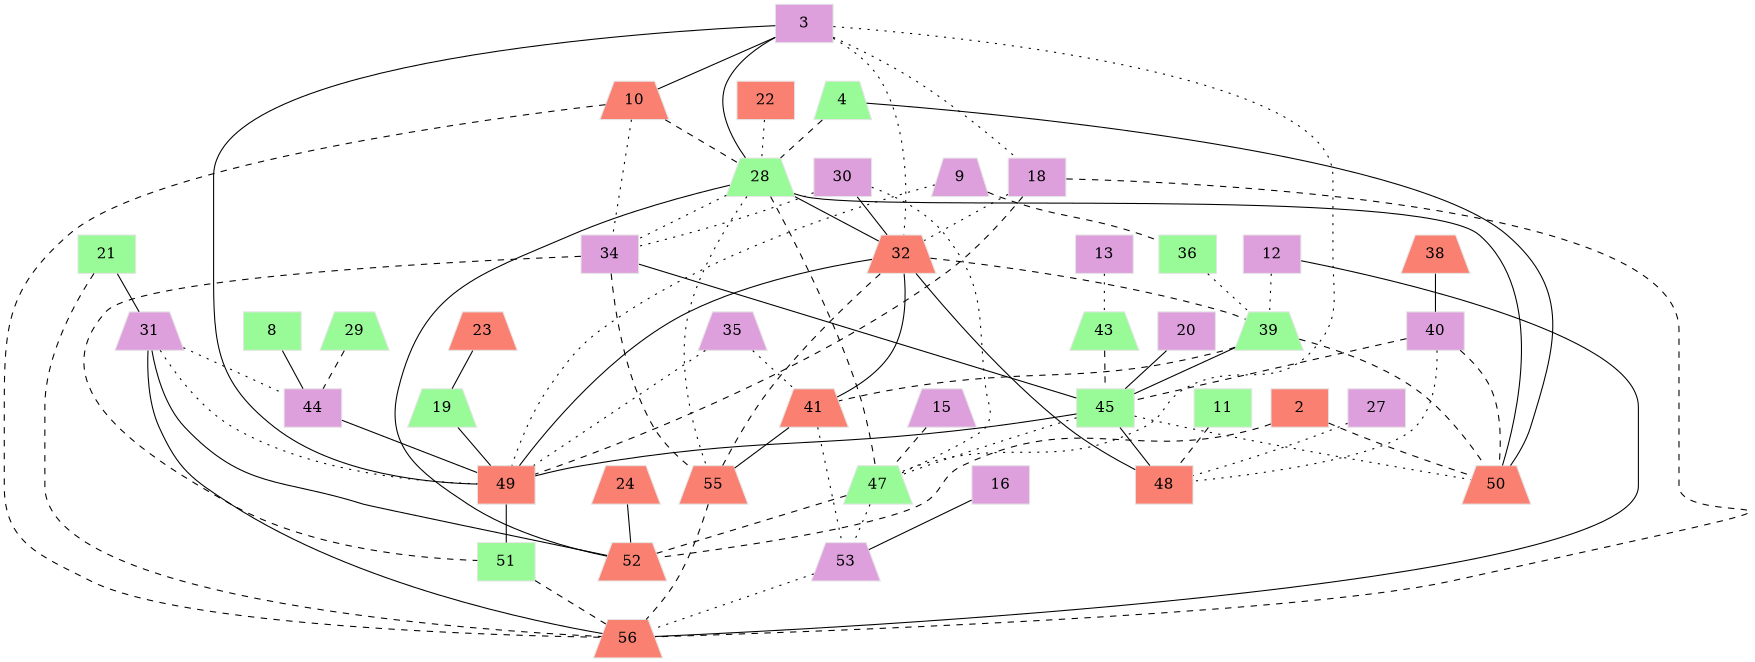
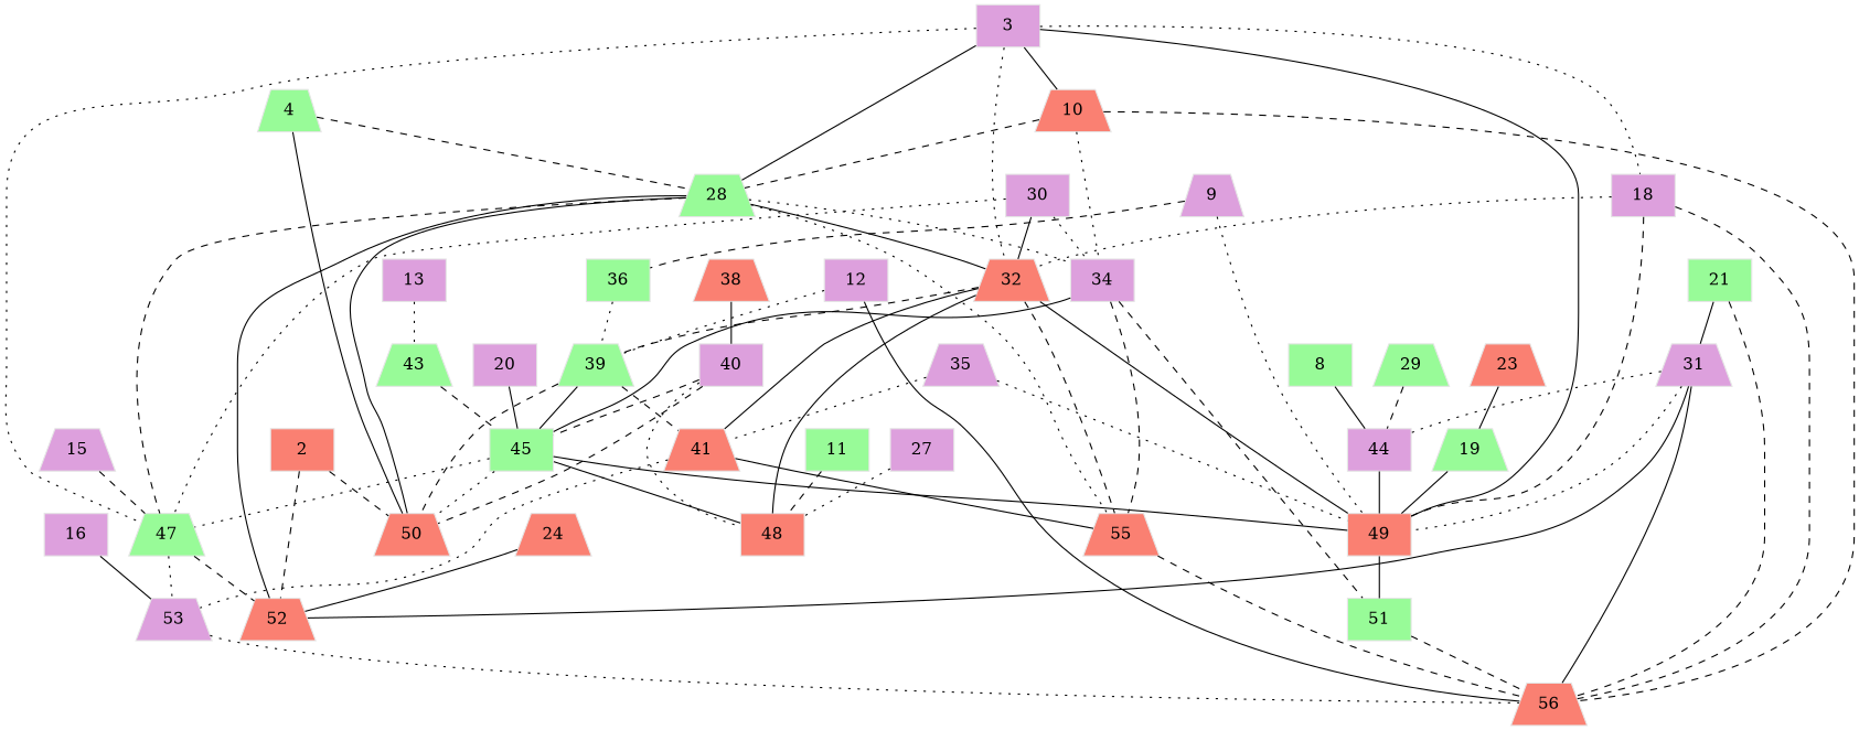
  graph {
    node [color=gray90 fillcolor=plum shape=trapezium style=filled]
    edge [style=solid weight=1.0]
    2 [fillcolor=salmon shape=box]
    50 [fillcolor=salmon]
    52 [fillcolor=salmon]
    3 [shape=box]
    10 [fillcolor=salmon]
    28 [fillcolor=palegreen]
    32 [fillcolor=salmon]
    47 [fillcolor=palegreen]
    49 [fillcolor=salmon shape=box]
    18 [shape=box]
    34 [shape=box]
    56 [fillcolor=salmon]
    55 [fillcolor=salmon]
    31
    44 [shape=box]
    48 [fillcolor=salmon shape=box]
    39 [fillcolor=palegreen]
    41 [fillcolor=salmon]
    53
    51 [fillcolor=palegreen shape=box]
    4 [fillcolor=palegreen]
    8 [fillcolor=palegreen shape=box]
    9
    36 [fillcolor=palegreen shape=box]
    45 [fillcolor=palegreen shape=box]
    11 [fillcolor=palegreen shape=box]
    12 [shape=box]
    13 [shape=box]
    43 [fillcolor=palegreen]
    15
    16 [shape=box]
    19 [fillcolor=palegreen]
    20 [shape=box]
    21 [fillcolor=palegreen shape=box]
-   22 [fillcolor=salmon shape=box]
    23 [fillcolor=salmon]
    24 [fillcolor=salmon]
    27 [shape=box]
    29 [fillcolor=palegreen]
    30 [shape=box]
    35
    38 [fillcolor=salmon]
    40 [shape=box]
    2 -- 50 [style=dashed]
    2 -- 52 [style=dashed]
    3 -- 10
    3 -- 28
    3 -- 32 [style=dotted]
    3 -- 47 [style=dotted]
    3 -- 49
    3 -- 18 [style=dotted]
    10 -- 28 [style=dashed]
    10 -- 34 [style=dotted]
    10 -- 56 [style=dashed]
    28 -- 50
    28 -- 52
    28 -- 32
    28 -- 47 [style=dashed weight=2.0]
    28 -- 34 [style=dotted]
    28 -- 55 [style=dotted]
    32 -- 49
    32 -- 55 [style=dashed]
    32 -- 48 [weight=2.0]
    32 -- 39 [style=dashed]
    32 -- 41
    47 -- 52 [style=dashed weight=2.0]
    47 -- 53 [style=dotted]
    49 -- 51
    18 -- 32 [style=dotted]
    18 -- 49 [style=dashed]
    18 -- 56 [style=dashed]
    34 -- 55 [style=dashed]
    34 -- 51 [style=dashed]
    34 -- 45
    55 -- 56 [style=dashed]
    31 -- 52
    31 -- 49 [style=dotted]
    31 -- 56
    31 -- 44 [style=dotted]
    44 -- 49
    39 -- 50 [style=dashed]
    39 -- 41 [style=dashed]
    39 -- 45
    41 -- 55
    41 -- 53 [style=dotted]
    53 -- 56 [style=dotted]
    51 -- 56 [style=dashed]
    4 -- 50
    4 -- 28 [style=dashed]
    8 -- 44
    9 -- 49 [style=dotted]
    9 -- 36 [style=dashed]
    36 -- 39 [style=dotted]
    45 -- 50 [style=dotted]
    45 -- 47 [style=dotted]
    45 -- 49
    45 -- 48
    11 -- 48 [style=dashed]
    12 -- 56
    12 -- 39 [style=dotted]
    13 -- 43 [style=dotted]
    43 -- 45 [style=dashed]
    15 -- 47 [style=dashed]
    16 -- 53
    19 -- 49
    20 -- 45
    21 -- 56 [style=dashed]
    21 -- 31
-   22 -- 28 [style=dotted]
    23 -- 19
    24 -- 52
    27 -- 48 [style=dotted]
    29 -- 44 [style=dashed]
    30 -- 32
    30 -- 47 [style=dotted]
    30 -- 34 [style=dotted]
    35 -- 49 [style=dotted]
    35 -- 41 [style=dotted]
    38 -- 40
    40 -- 50 [style=dashed]
    40 -- 48 [style=dotted]
    40 -- 45 [style=dashed]
  }
